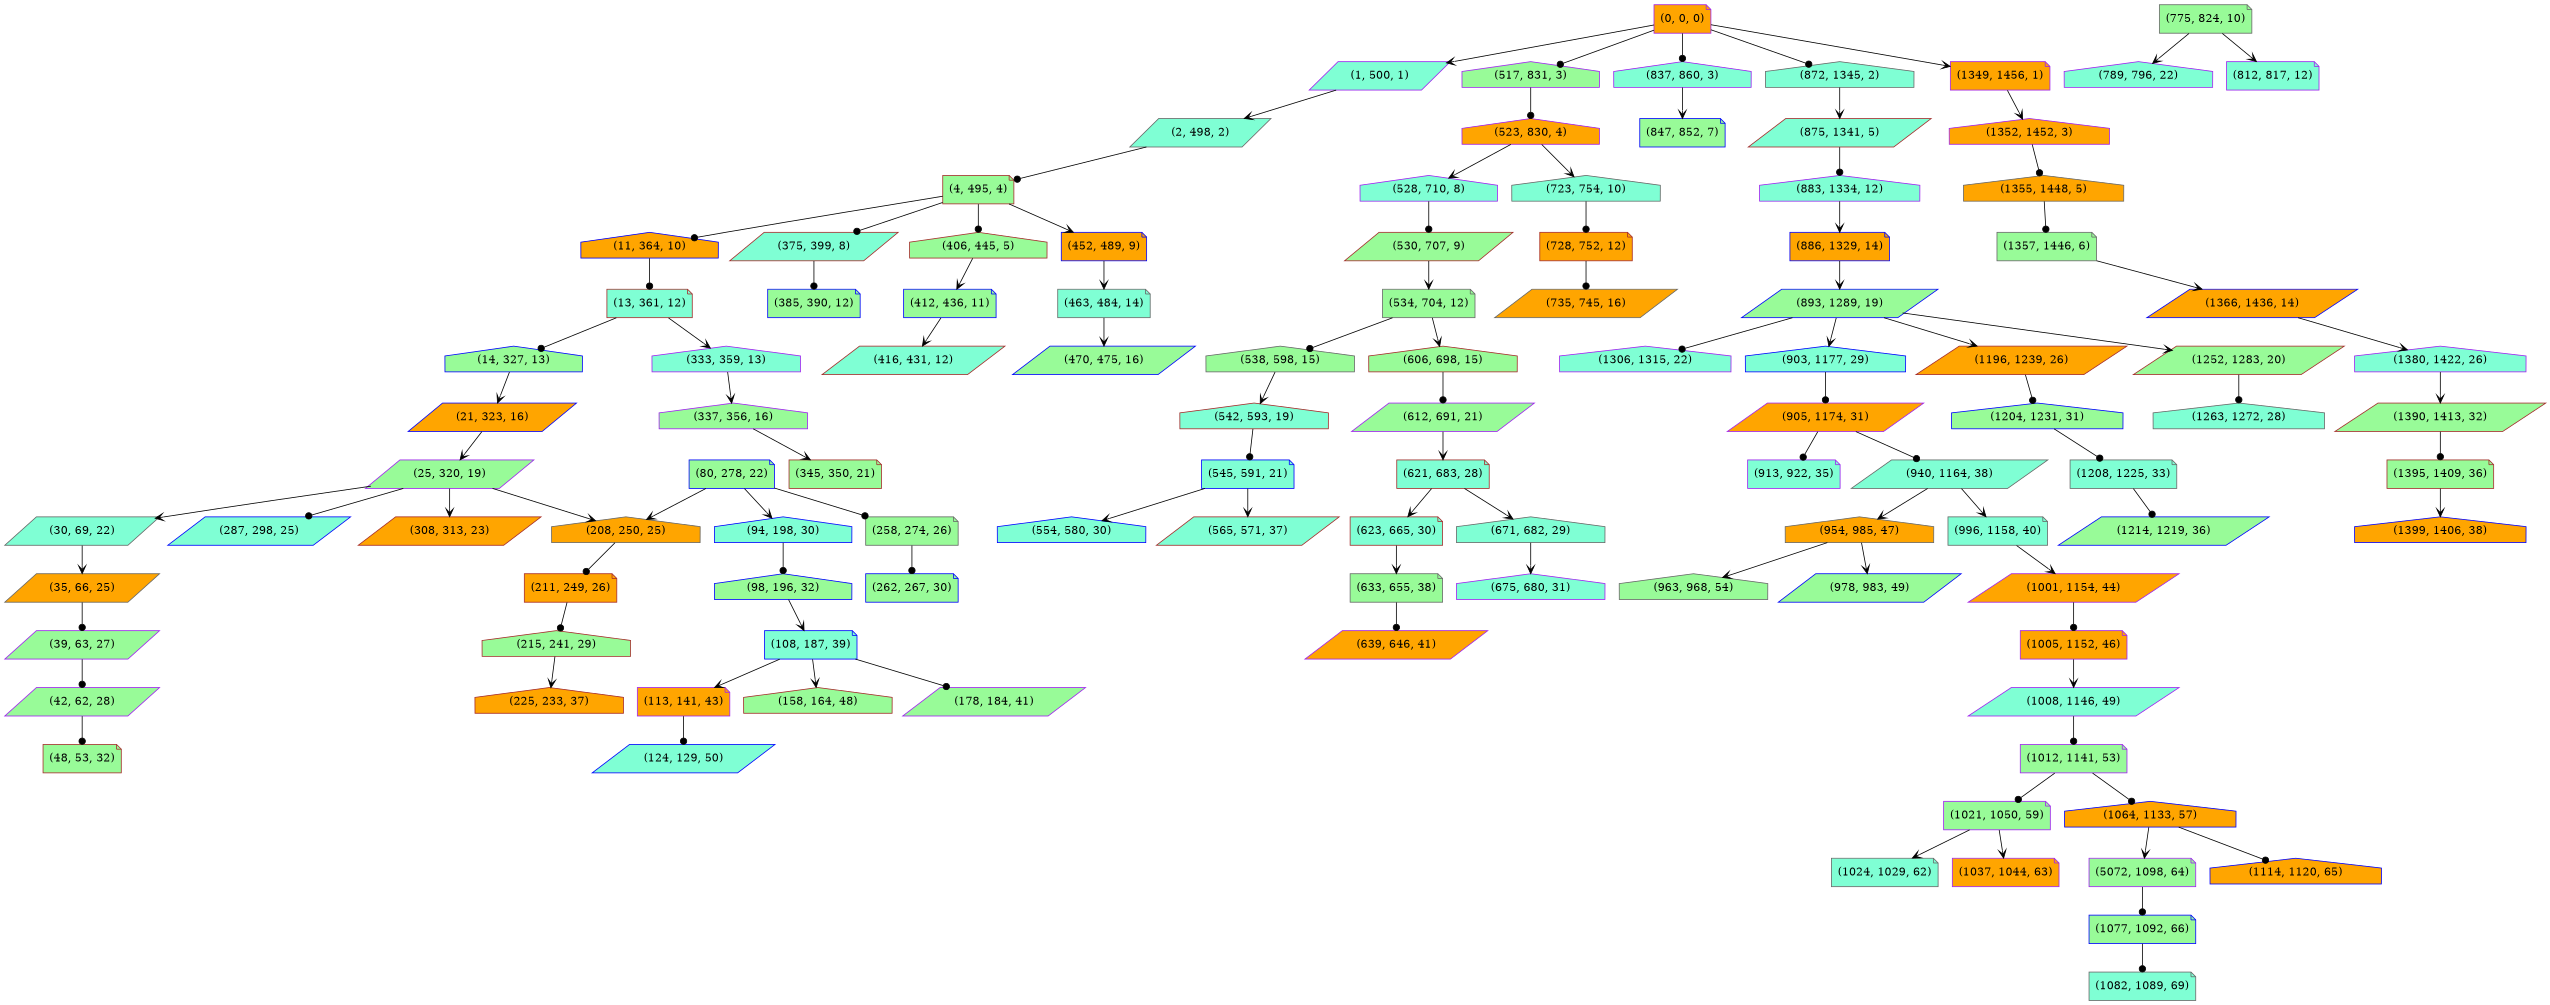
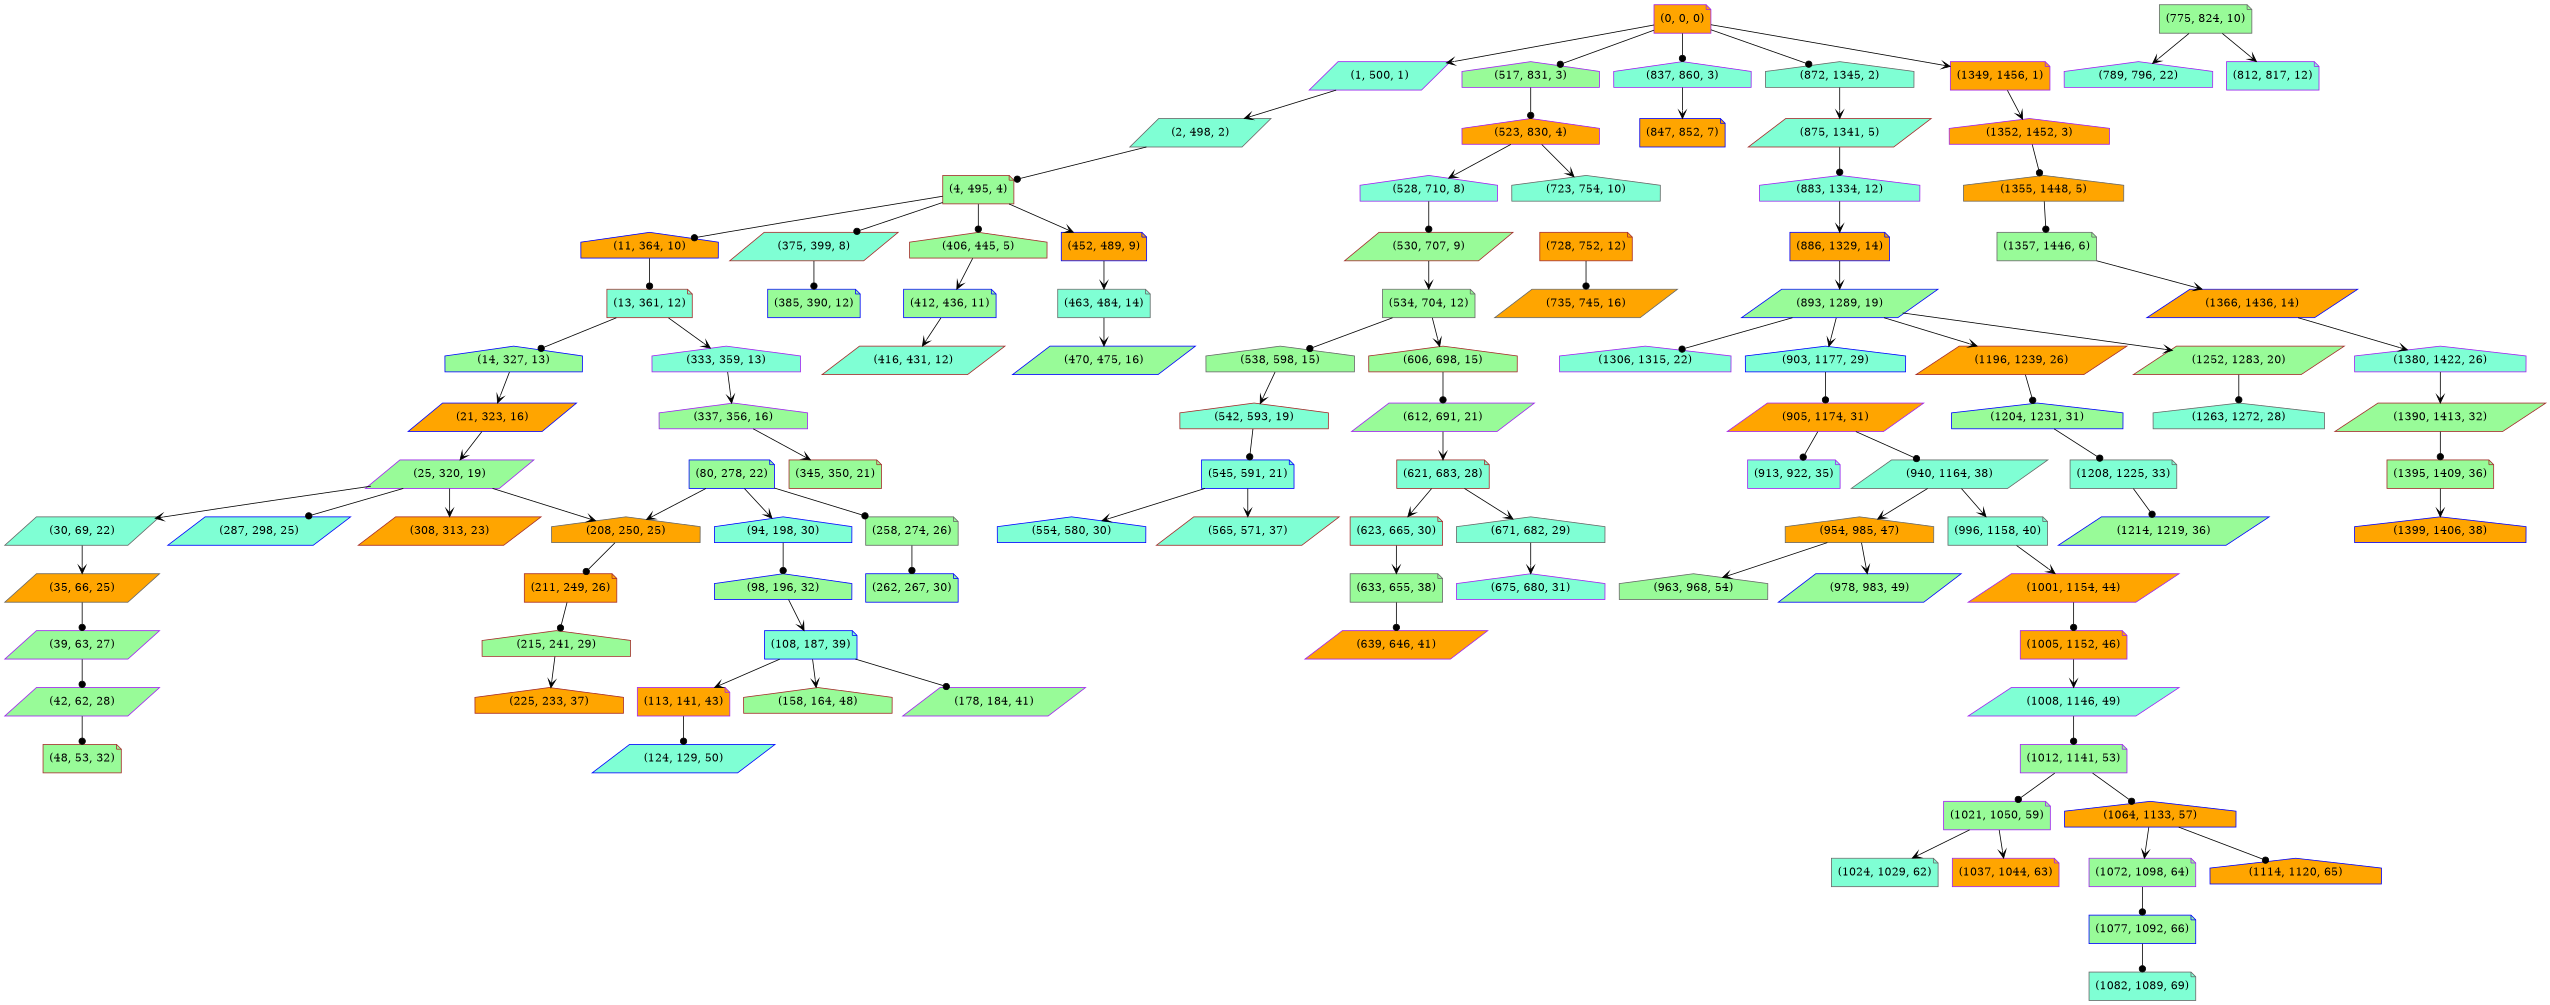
  digraph {
    node [color=purple fillcolor=palegreen shape=note style=filled]
    edge [arrowhead=vee]
    "(0, 0, 0)" [fillcolor=orange]
    "(1, 500, 1)" [fillcolor=aquamarine shape=parallelogram]
    "(517, 831, 3)" [shape=house]
    "(837, 860, 3)" [fillcolor=aquamarine shape=house]
    "(872, 1345, 2)" [color=gray40 fillcolor=aquamarine shape=house]
    "(1349, 1456, 1)" [fillcolor=orange]
    "(2, 498, 2)" [color=gray40 fillcolor=aquamarine shape=parallelogram]
    "(523, 830, 4)" [fillcolor=orange shape=house]
-   "(847, 852, 7)" [color=blue]
+   "(847, 852, 7)" [color=blue fillcolor=orange]
    "(875, 1341, 5)" [color=brown fillcolor=aquamarine shape=parallelogram]
    "(1352, 1452, 3)" [fillcolor=orange shape=house]
    "(4, 495, 4)" [color=brown]
    "(11, 364, 10)" [color=blue fillcolor=orange shape=house]
    "(375, 399, 8)" [color=brown fillcolor=aquamarine shape=parallelogram]
    "(406, 445, 5)" [color=brown shape=house]
    "(452, 489, 9)" [color=blue fillcolor=orange]
    "(13, 361, 12)" [color=brown fillcolor=aquamarine]
    "(385, 390, 12)" [color=blue]
    "(412, 436, 11)" [color=blue]
    "(463, 484, 14)" [color=gray40 fillcolor=aquamarine]
    "(14, 327, 13)" [color=blue shape=house]
    "(333, 359, 13)" [fillcolor=aquamarine shape=house]
    "(21, 323, 16)" [color=blue fillcolor=orange shape=parallelogram]
    "(337, 356, 16)" [shape=house]
    "(25, 320, 19)" [shape=parallelogram]
    "(30, 69, 22)" [color=gray40 fillcolor=aquamarine shape=parallelogram]
    "(287, 298, 25)" [color=blue fillcolor=aquamarine shape=parallelogram]
    "(308, 313, 23)" [color=brown fillcolor=orange shape=parallelogram]
    "(208, 250, 25)" [color=gray40 fillcolor=orange shape=house]
    "(35, 66, 25)" [color=gray40 fillcolor=orange shape=parallelogram]
    "(80, 278, 22)" [color=blue]
    "(94, 198, 30)" [color=blue fillcolor=aquamarine shape=house]
    "(258, 274, 26)" [color=gray40]
    "(39, 63, 27)" [shape=parallelogram]
    "(42, 62, 28)" [shape=parallelogram]
    "(48, 53, 32)" [color=brown]
    "(98, 196, 32)" [color=blue shape=house]
    "(211, 249, 26)" [color=brown fillcolor=orange]
    "(262, 267, 30)" [color=blue]
    "(108, 187, 39)" [color=blue fillcolor=aquamarine]
    "(113, 141, 43)" [fillcolor=orange]
    "(158, 164, 48)" [color=brown shape=house]
    "(178, 184, 41)" [shape=parallelogram]
    "(124, 129, 50)" [color=blue fillcolor=aquamarine shape=parallelogram]
    "(215, 241, 29)" [color=brown shape=house]
    "(225, 233, 37)" [color=brown fillcolor=orange shape=house]
    "(345, 350, 21)" [color=brown]
    "(416, 431, 12)" [color=brown fillcolor=aquamarine shape=parallelogram]
    "(470, 475, 16)" [color=blue shape=parallelogram]
    "(528, 710, 8)" [fillcolor=aquamarine shape=house]
    "(723, 754, 10)" [color=gray40 fillcolor=aquamarine shape=house]
    "(530, 707, 9)" [color=brown shape=parallelogram]
    "(728, 752, 12)" [color=brown fillcolor=orange]
    "(775, 824, 10)" [color=gray40]
    "(789, 796, 22)" [fillcolor=aquamarine shape=house]
    "(812, 817, 12)" [fillcolor=aquamarine]
    "(534, 704, 12)" [color=gray40]
    "(538, 598, 15)" [color=gray40 shape=house]
    "(606, 698, 15)" [color=brown shape=house]
    "(542, 593, 19)" [color=brown fillcolor=aquamarine shape=house]
    "(612, 691, 21)" [shape=parallelogram]
    "(545, 591, 21)" [color=blue fillcolor=aquamarine]
    "(554, 580, 30)" [color=blue fillcolor=aquamarine shape=house]
    "(565, 571, 37)" [color=brown fillcolor=aquamarine shape=parallelogram]
    "(621, 683, 28)" [color=brown fillcolor=aquamarine]
    "(623, 665, 30)" [color=brown fillcolor=aquamarine]
    "(671, 682, 29)" [color=gray40 fillcolor=aquamarine shape=house]
    "(633, 655, 38)" [color=gray40]
    "(675, 680, 31)" [fillcolor=aquamarine shape=house]
    "(639, 646, 41)" [fillcolor=orange shape=parallelogram]
    "(735, 745, 16)" [color=gray40 fillcolor=orange shape=parallelogram]
    "(883, 1334, 12)" [fillcolor=aquamarine shape=house]
    "(886, 1329, 14)" [color=blue fillcolor=orange]
    "(893, 1289, 19)" [color=blue shape=parallelogram]
    "(1306, 1315, 22)" [fillcolor=aquamarine shape=house]
    "(903, 1177, 29)" [color=blue fillcolor=aquamarine shape=house]
    "(1196, 1239, 26)" [color=brown fillcolor=orange shape=parallelogram]
    "(1252, 1283, 20)" [color=brown shape=parallelogram]
    "(905, 1174, 31)" [fillcolor=orange shape=parallelogram]
    "(1204, 1231, 31)" [color=blue shape=house]
    "(1263, 1272, 28)" [color=gray40 fillcolor=aquamarine shape=house]
    "(913, 922, 35)" [fillcolor=aquamarine]
    "(940, 1164, 38)" [color=gray40 fillcolor=aquamarine shape=parallelogram]
    "(954, 985, 47)" [color=gray40 fillcolor=orange shape=house]
    "(996, 1158, 40)" [color=gray40 fillcolor=aquamarine]
    "(963, 968, 54)" [color=gray40 shape=house]
    "(978, 983, 49)" [color=blue shape=parallelogram]
    "(1001, 1154, 44)" [fillcolor=orange shape=parallelogram]
    "(1005, 1152, 46)" [fillcolor=orange]
    "(1008, 1146, 49)" [fillcolor=aquamarine shape=parallelogram]
    "(1012, 1141, 53)"
    "(1021, 1050, 59)"
    "(1064, 1133, 57)" [color=blue fillcolor=orange shape=house]
    "(1024, 1029, 62)" [color=gray40 fillcolor=aquamarine]
    "(1037, 1044, 63)" [fillcolor=orange]
-   "(1072, 1098, 64)" [label="(5072, 1098, 64)"]
+   "(1072, 1098, 64)"
    "(1114, 1120, 65)" [color=blue fillcolor=orange shape=house]
    "(1077, 1092, 66)" [color=blue]
    "(1082, 1089, 69)" [color=gray40 fillcolor=aquamarine]
    "(1208, 1225, 33)" [color=gray40 fillcolor=aquamarine]
    "(1214, 1219, 36)" [color=blue shape=parallelogram]
    "(1355, 1448, 5)" [color=gray40 fillcolor=orange shape=house]
    "(1357, 1446, 6)" [color=gray40]
    "(1366, 1436, 14)" [color=blue fillcolor=orange shape=parallelogram]
    "(1380, 1422, 26)" [fillcolor=aquamarine shape=house]
    "(1390, 1413, 32)" [color=brown shape=parallelogram]
    "(1395, 1409, 36)" [color=brown]
    "(1399, 1406, 38)" [color=blue fillcolor=orange shape=house]
    "(0, 0, 0)" -> "(1, 500, 1)"
    "(0, 0, 0)" -> "(517, 831, 3)" [arrowhead=dot]
    "(0, 0, 0)" -> "(837, 860, 3)" [arrowhead=dot]
    "(0, 0, 0)" -> "(872, 1345, 2)" [arrowhead=dot]
    "(0, 0, 0)" -> "(1349, 1456, 1)"
    "(1, 500, 1)" -> "(2, 498, 2)"
    "(517, 831, 3)" -> "(523, 830, 4)" [arrowhead=dot]
    "(837, 860, 3)" -> "(847, 852, 7)"
    "(872, 1345, 2)" -> "(875, 1341, 5)"
    "(1349, 1456, 1)" -> "(1352, 1452, 3)"
    "(2, 498, 2)" -> "(4, 495, 4)" [arrowhead=dot]
    "(523, 830, 4)" -> "(528, 710, 8)"
    "(523, 830, 4)" -> "(723, 754, 10)"
    "(875, 1341, 5)" -> "(883, 1334, 12)" [arrowhead=dot]
    "(1352, 1452, 3)" -> "(1355, 1448, 5)" [arrowhead=dot]
    "(4, 495, 4)" -> "(11, 364, 10)" [arrowhead=dot]
    "(4, 495, 4)" -> "(375, 399, 8)" [arrowhead=dot]
    "(4, 495, 4)" -> "(406, 445, 5)" [arrowhead=dot]
    "(4, 495, 4)" -> "(452, 489, 9)"
    "(11, 364, 10)" -> "(13, 361, 12)" [arrowhead=dot]
    "(375, 399, 8)" -> "(385, 390, 12)" [arrowhead=dot]
    "(406, 445, 5)" -> "(412, 436, 11)"
    "(452, 489, 9)" -> "(463, 484, 14)"
    "(13, 361, 12)" -> "(14, 327, 13)" [arrowhead=dot]
    "(13, 361, 12)" -> "(333, 359, 13)"
    "(412, 436, 11)" -> "(416, 431, 12)"
    "(463, 484, 14)" -> "(470, 475, 16)"
    "(14, 327, 13)" -> "(21, 323, 16)"
    "(333, 359, 13)" -> "(337, 356, 16)"
    "(21, 323, 16)" -> "(25, 320, 19)"
    "(337, 356, 16)" -> "(345, 350, 21)"
    "(25, 320, 19)" -> "(30, 69, 22)"
    "(25, 320, 19)" -> "(287, 298, 25)" [arrowhead=dot]
    "(25, 320, 19)" -> "(308, 313, 23)"
    "(25, 320, 19)" -> "(208, 250, 25)"
    "(30, 69, 22)" -> "(35, 66, 25)"
    "(208, 250, 25)" -> "(211, 249, 26)" [arrowhead=dot]
    "(35, 66, 25)" -> "(39, 63, 27)" [arrowhead=dot]
    "(80, 278, 22)" -> "(208, 250, 25)"
    "(80, 278, 22)" -> "(94, 198, 30)"
    "(80, 278, 22)" -> "(258, 274, 26)" [arrowhead=dot]
    "(94, 198, 30)" -> "(98, 196, 32)" [arrowhead=dot]
    "(258, 274, 26)" -> "(262, 267, 30)" [arrowhead=dot]
    "(39, 63, 27)" -> "(42, 62, 28)" [arrowhead=dot]
    "(42, 62, 28)" -> "(48, 53, 32)" [arrowhead=dot]
    "(98, 196, 32)" -> "(108, 187, 39)"
    "(211, 249, 26)" -> "(215, 241, 29)" [arrowhead=dot]
    "(108, 187, 39)" -> "(113, 141, 43)"
    "(108, 187, 39)" -> "(158, 164, 48)"
    "(108, 187, 39)" -> "(178, 184, 41)" [arrowhead=dot]
    "(113, 141, 43)" -> "(124, 129, 50)" [arrowhead=dot]
    "(215, 241, 29)" -> "(225, 233, 37)"
    "(528, 710, 8)" -> "(530, 707, 9)" [arrowhead=dot]
-   "(723, 754, 10)" -> "(728, 752, 12)" [arrowhead=dot]
    "(530, 707, 9)" -> "(534, 704, 12)"
    "(728, 752, 12)" -> "(735, 745, 16)" [arrowhead=dot]
    "(775, 824, 10)" -> "(789, 796, 22)"
    "(775, 824, 10)" -> "(812, 817, 12)"
    "(534, 704, 12)" -> "(538, 598, 15)" [arrowhead=dot]
    "(534, 704, 12)" -> "(606, 698, 15)"
    "(538, 598, 15)" -> "(542, 593, 19)"
    "(606, 698, 15)" -> "(612, 691, 21)" [arrowhead=dot]
    "(542, 593, 19)" -> "(545, 591, 21)" [arrowhead=dot]
    "(612, 691, 21)" -> "(621, 683, 28)"
    "(545, 591, 21)" -> "(554, 580, 30)"
    "(545, 591, 21)" -> "(565, 571, 37)"
    "(621, 683, 28)" -> "(623, 665, 30)"
    "(621, 683, 28)" -> "(671, 682, 29)"
    "(623, 665, 30)" -> "(633, 655, 38)"
    "(671, 682, 29)" -> "(675, 680, 31)"
    "(633, 655, 38)" -> "(639, 646, 41)" [arrowhead=dot]
    "(883, 1334, 12)" -> "(886, 1329, 14)"
    "(886, 1329, 14)" -> "(893, 1289, 19)"
    "(893, 1289, 19)" -> "(1306, 1315, 22)" [arrowhead=dot]
    "(893, 1289, 19)" -> "(903, 1177, 29)"
    "(893, 1289, 19)" -> "(1196, 1239, 26)"
    "(893, 1289, 19)" -> "(1252, 1283, 20)"
    "(903, 1177, 29)" -> "(905, 1174, 31)" [arrowhead=dot]
    "(1196, 1239, 26)" -> "(1204, 1231, 31)" [arrowhead=dot]
    "(1252, 1283, 20)" -> "(1263, 1272, 28)" [arrowhead=dot]
    "(905, 1174, 31)" -> "(913, 922, 35)" [arrowhead=dot]
    "(905, 1174, 31)" -> "(940, 1164, 38)" [arrowhead=dot]
    "(1204, 1231, 31)" -> "(1208, 1225, 33)" [arrowhead=dot]
    "(940, 1164, 38)" -> "(954, 985, 47)"
    "(940, 1164, 38)" -> "(996, 1158, 40)"
    "(954, 985, 47)" -> "(963, 968, 54)"
    "(954, 985, 47)" -> "(978, 983, 49)"
    "(996, 1158, 40)" -> "(1001, 1154, 44)"
    "(1001, 1154, 44)" -> "(1005, 1152, 46)" [arrowhead=dot]
    "(1005, 1152, 46)" -> "(1008, 1146, 49)"
    "(1008, 1146, 49)" -> "(1012, 1141, 53)" [arrowhead=dot]
    "(1012, 1141, 53)" -> "(1021, 1050, 59)" [arrowhead=dot]
    "(1012, 1141, 53)" -> "(1064, 1133, 57)" [arrowhead=dot]
    "(1021, 1050, 59)" -> "(1024, 1029, 62)"
    "(1021, 1050, 59)" -> "(1037, 1044, 63)"
    "(1064, 1133, 57)" -> "(1072, 1098, 64)"
    "(1064, 1133, 57)" -> "(1114, 1120, 65)" [arrowhead=dot]
    "(1072, 1098, 64)" -> "(1077, 1092, 66)" [arrowhead=dot]
    "(1077, 1092, 66)" -> "(1082, 1089, 69)" [arrowhead=dot]
    "(1208, 1225, 33)" -> "(1214, 1219, 36)" [arrowhead=dot]
    "(1355, 1448, 5)" -> "(1357, 1446, 6)" [arrowhead=dot]
    "(1357, 1446, 6)" -> "(1366, 1436, 14)"
    "(1366, 1436, 14)" -> "(1380, 1422, 26)"
    "(1380, 1422, 26)" -> "(1390, 1413, 32)"
    "(1390, 1413, 32)" -> "(1395, 1409, 36)" [arrowhead=dot]
    "(1395, 1409, 36)" -> "(1399, 1406, 38)"
  }
